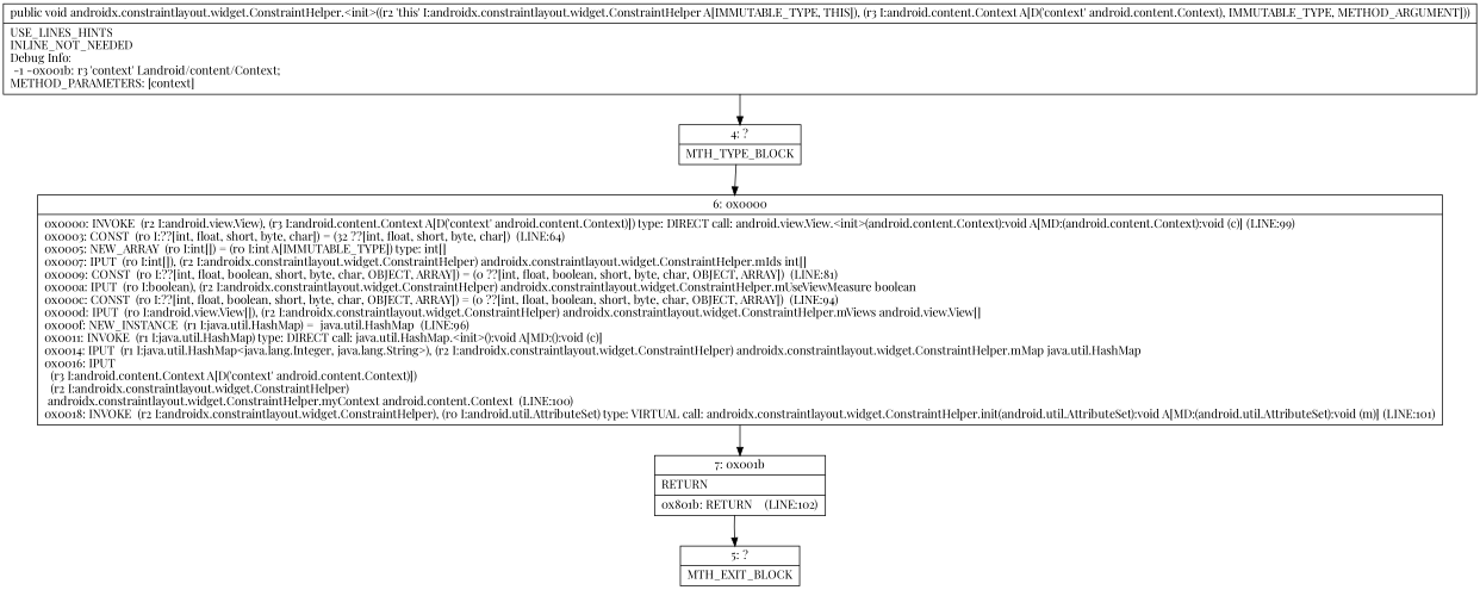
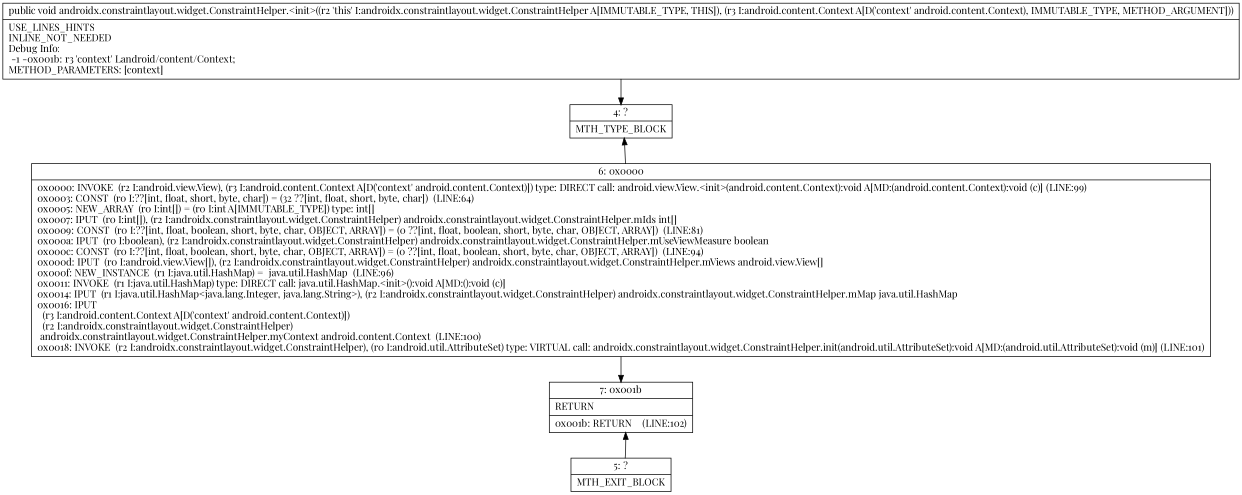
  digraph {
    fontname="Playfair Display"
    node [fontname="Playfair Display" shape=record]
    edge [fontname="Playfair Display"]
    n1 [label="{4\:\ ?|MTH_TYPE_BLOCK\l}"]
    n2 [label="{6\:\ 0x0000|0x0000: INVOKE  (r2 I:android.view.View), (r3 I:android.content.Context A[D('context' android.content.Context)]) type: DIRECT call: android.view.View.\<init\>(android.content.Context):void A[MD:(android.content.Context):void (c)] (LINE:99)\l0x0003: CONST  (r0 I:??[int, float, short, byte, char]) = (32 ??[int, float, short, byte, char])  (LINE:64)\l0x0005: NEW_ARRAY  (r0 I:int[]) = (r0 I:int A[IMMUTABLE_TYPE]) type: int[] \l0x0007: IPUT  (r0 I:int[]), (r2 I:androidx.constraintlayout.widget.ConstraintHelper) androidx.constraintlayout.widget.ConstraintHelper.mIds int[] \l0x0009: CONST  (r0 I:??[int, float, boolean, short, byte, char, OBJECT, ARRAY]) = (0 ??[int, float, boolean, short, byte, char, OBJECT, ARRAY])  (LINE:81)\l0x000a: IPUT  (r0 I:boolean), (r2 I:androidx.constraintlayout.widget.ConstraintHelper) androidx.constraintlayout.widget.ConstraintHelper.mUseViewMeasure boolean \l0x000c: CONST  (r0 I:??[int, float, boolean, short, byte, char, OBJECT, ARRAY]) = (0 ??[int, float, boolean, short, byte, char, OBJECT, ARRAY])  (LINE:94)\l0x000d: IPUT  (r0 I:android.view.View[]), (r2 I:androidx.constraintlayout.widget.ConstraintHelper) androidx.constraintlayout.widget.ConstraintHelper.mViews android.view.View[] \l0x000f: NEW_INSTANCE  (r1 I:java.util.HashMap) =  java.util.HashMap  (LINE:96)\l0x0011: INVOKE  (r1 I:java.util.HashMap) type: DIRECT call: java.util.HashMap.\<init\>():void A[MD:():void (c)]\l0x0014: IPUT  (r1 I:java.util.HashMap\<java.lang.Integer, java.lang.String\>), (r2 I:androidx.constraintlayout.widget.ConstraintHelper) androidx.constraintlayout.widget.ConstraintHelper.mMap java.util.HashMap \l0x0016: IPUT  \l  (r3 I:android.content.Context A[D('context' android.content.Context)])\l  (r2 I:androidx.constraintlayout.widget.ConstraintHelper)\l androidx.constraintlayout.widget.ConstraintHelper.myContext android.content.Context  (LINE:100)\l0x0018: INVOKE  (r2 I:androidx.constraintlayout.widget.ConstraintHelper), (r0 I:android.util.AttributeSet) type: VIRTUAL call: androidx.constraintlayout.widget.ConstraintHelper.init(android.util.AttributeSet):void A[MD:(android.util.AttributeSet):void (m)] (LINE:101)\l}"]
-   n3 [label="{7\:\ 0x001b|RETURN\l|0x801b: RETURN    (LINE:102)\l}"]
+   n3 [label="{7\:\ 0x001b|RETURN\l|0x001b: RETURN    (LINE:102)\l}"]
    n4 [label="{5\:\ ?|MTH_EXIT_BLOCK\l}"]
    n5 [label="{public void androidx.constraintlayout.widget.ConstraintHelper.\<init\>((r2 'this' I:androidx.constraintlayout.widget.ConstraintHelper A[IMMUTABLE_TYPE, THIS]), (r3 I:android.content.Context A[D('context' android.content.Context), IMMUTABLE_TYPE, METHOD_ARGUMENT]))  | USE_LINES_HINTS\lINLINE_NOT_NEEDED\lDebug Info:\l  \-1 \-0x001b: r3 'context' Landroid\/content\/Context;\lMETHOD_PARAMETERS: [context]\l}"]
-   n1 -> n2
+   n2 -> n1
    n2 -> n3
-   n3 -> n4
+   n4 -> n3
    n5 -> n1
  }
